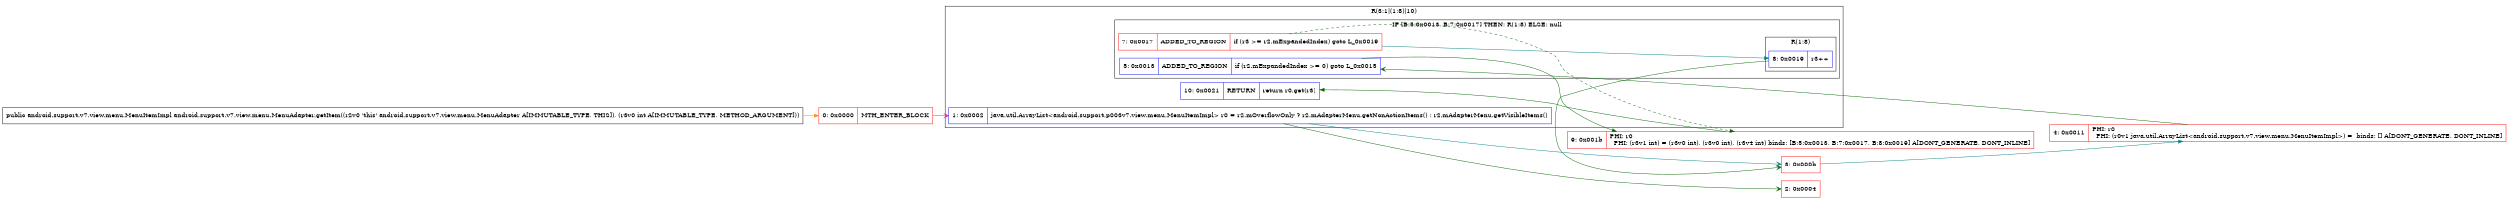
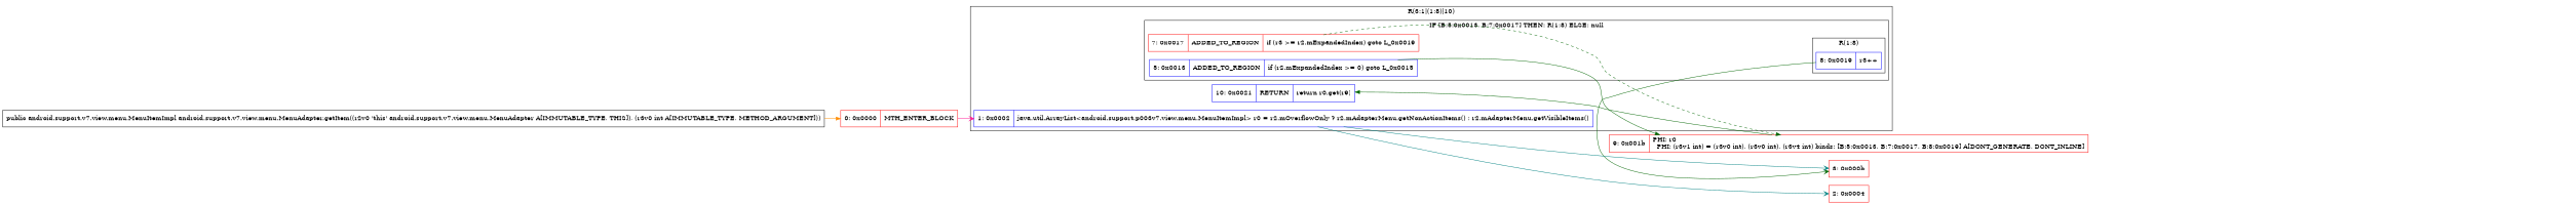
  digraph {
    rankdir=LR
    node [color=red shape=record]
    edge [arrowhead=normal color=darkgreen]
    n1 [color=blue label="{8\:\ 0x0019|r3++\l}"]
    n2 [color=blue label="{5\:\ 0x0013|ADDED_TO_REGION\l|if (r2.mExpandedIndex \>= 0) goto L_0x0015\l}"]
    n3 [label="{7\:\ 0x0017|ADDED_TO_REGION\l|if (r3 \>= r2.mExpandedIndex) goto L_0x0019\l}"]
    n4 [color=blue label="{1\:\ 0x0002|java.util.ArrayList\<android.support.p003v7.view.menu.MenuItemImpl\> r0 = r2.mOverflowOnly ? r2.mAdapterMenu.getNonActionItems() : r2.mAdapterMenu.getVisibleItems()\l}"]
-   n5 [color=blue label="{10\:\ 0x0021|RETURN\l|return r0.get(r3)\l}"]
+   n5 [color=blue label="{10\:\ 0x0021|RETURN\l|return r0.get(r9)\l}"]
    n6 [label="{3\:\ 0x000b}"]
    n7 [label="{9\:\ 0x001b|PHI: r0 \l  PHI: (r3v1 int) = (r3v0 int), (r3v0 int), (r3v4 int) binds: [B:5:0x0013, B:7:0x0017, B:8:0x0019] A[DONT_GENERATE, DONT_INLINE]\l}"]
    n8 [label="{2\:\ 0x0004}"]
-   n9 [label="{4\:\ 0x0011|PHI: r0 \l  PHI: (r0v1 java.util.ArrayList\<android.support.v7.view.menu.MenuItemImpl\>) =  binds: [] A[DONT_GENERATE, DONT_INLINE]\l}"]
    n10 [label="{0\:\ 0x0000|MTH_ENTER_BLOCK\l}"]
    n11 [label="{public android.support.v7.view.menu.MenuItemImpl android.support.v7.view.menu.MenuAdapter.getItem((r2v0 'this' android.support.v7.view.menu.MenuAdapter A[IMMUTABLE_TYPE, THIS]), (r3v0 int A[IMMUTABLE_TYPE, METHOD_ARGUMENT])) }" color=""]
    subgraph cluster_1 {
      label="R(3:1|(1:8)|10)"
      n4
      n5
      subgraph cluster_2 {
        label="IF [B:5:0x0013, B:7:0x0017] THEN: R(1:8) ELSE: null"
        n2
        n3
        subgraph cluster_3 {
          label="R(1:8)"
          n1
        }
      }
    }
    n1 -> n6 [arrowhead=vee]
    n2 -> n7 [style=solid]
-   n3 -> n1 [color=teal]
    n3 -> n7 [style=dashed]
    n4 -> n6 [arrowhead=vee color=teal]
-   n4 -> n8 [arrowhead=vee]
-   n6 -> n9 [color=teal]
+   n4 -> n8 [arrowhead=vee color=teal]
    n7 -> n5
-   n9 -> n2 [arrowhead=vee]
    n10 -> n4 [arrowhead=vee color=deeppink]
    n11 -> n10 [color=darkorange]
  }
